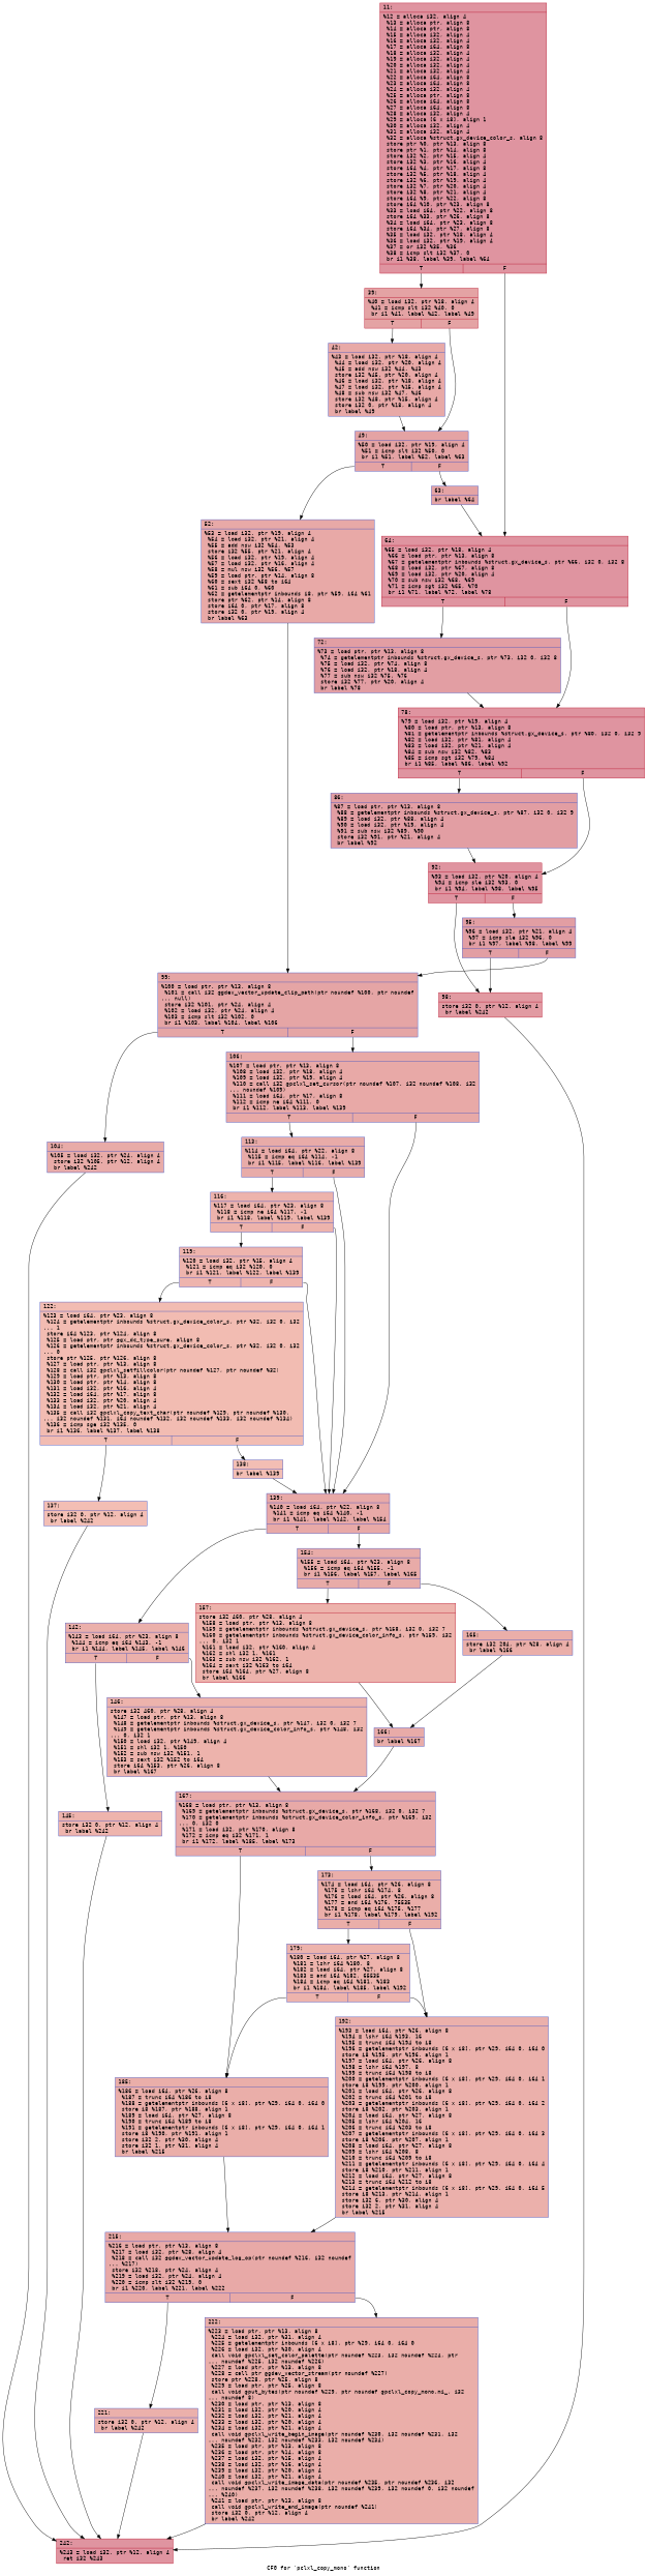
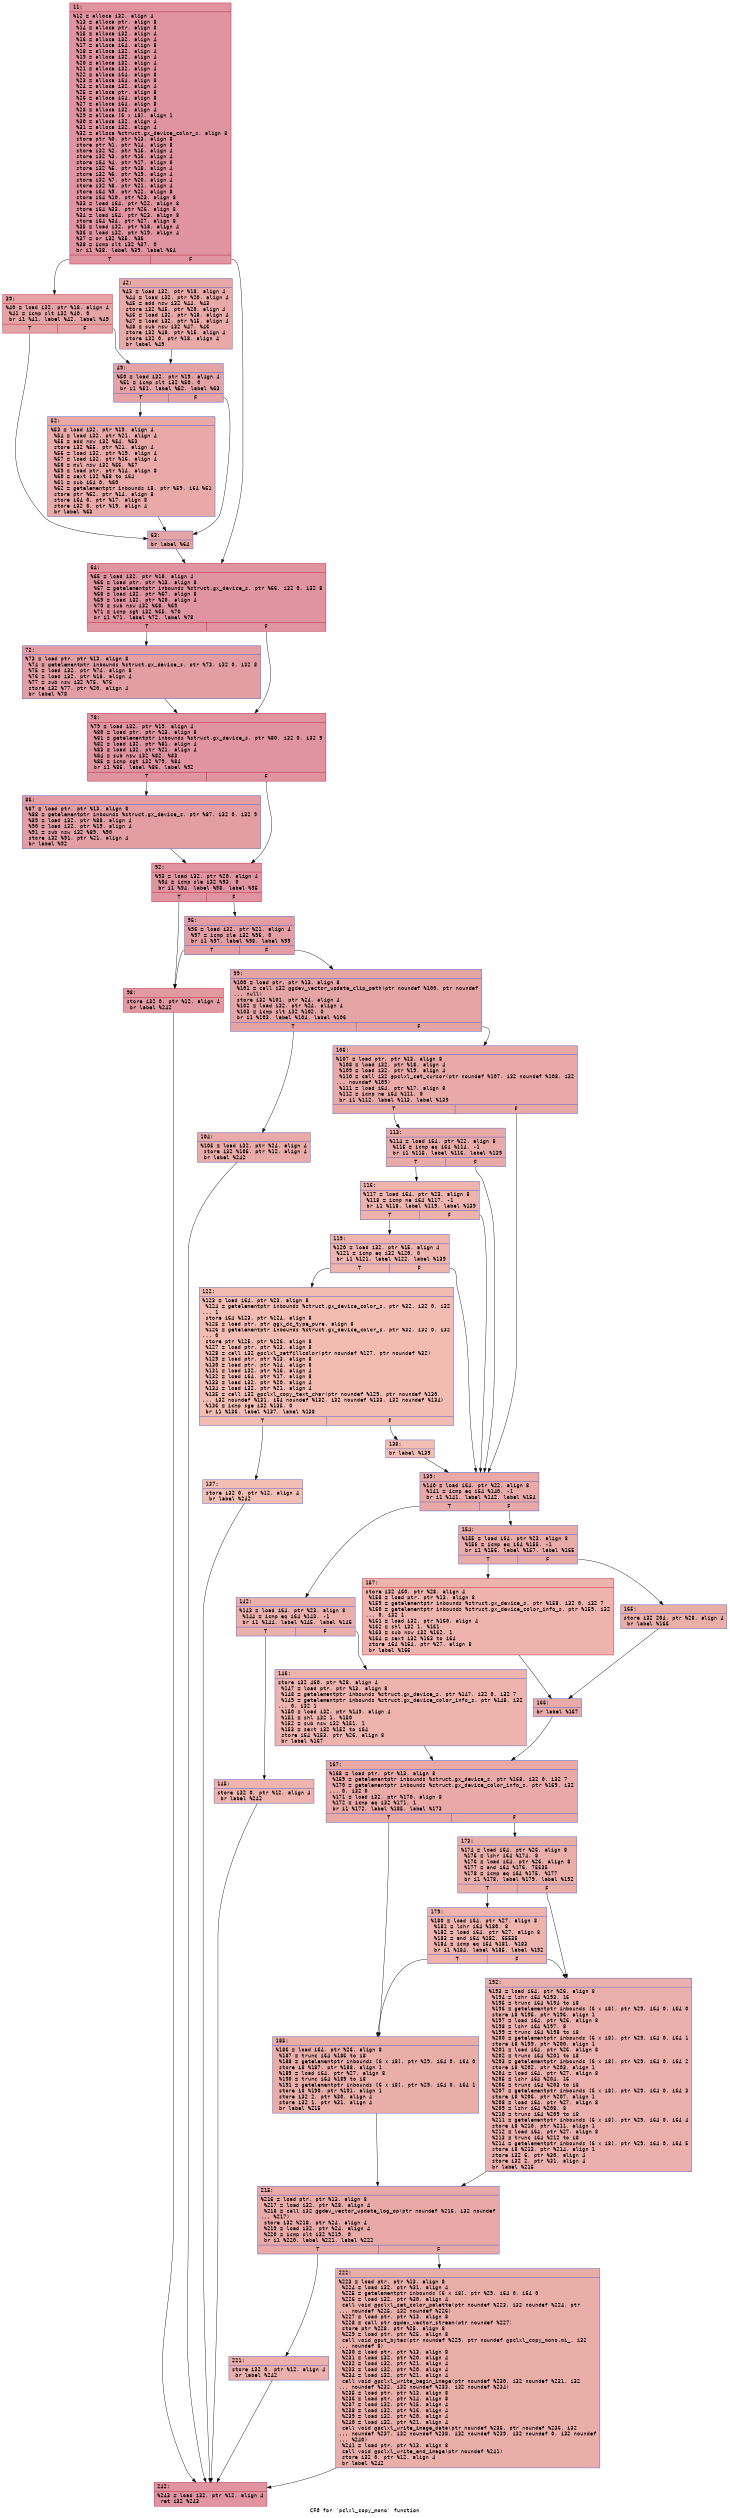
  digraph {
    fontname="DejaVu Sans Mono"
    label="CFG for 'pclxl_copy_mono' function"
    node [color="#3d50c3ff" fillcolor="#ca3b3770" fontname="DejaVu Sans Mono" shape=record style=filled]
    edge [fontname="DejaVu Sans Mono" tailport=s0]
    n1 [color="#b70d28ff" fillcolor="#b70d2870" label="{11:\l|  %12 = alloca i32, align 4\l  %13 = alloca ptr, align 8\l  %14 = alloca ptr, align 8\l  %15 = alloca i32, align 4\l  %16 = alloca i32, align 4\l  %17 = alloca i64, align 8\l  %18 = alloca i32, align 4\l  %19 = alloca i32, align 4\l  %20 = alloca i32, align 4\l  %21 = alloca i32, align 4\l  %22 = alloca i64, align 8\l  %23 = alloca i64, align 8\l  %24 = alloca i32, align 4\l  %25 = alloca ptr, align 8\l  %26 = alloca i64, align 8\l  %27 = alloca i64, align 8\l  %28 = alloca i32, align 4\l  %29 = alloca [6 x i8], align 1\l  %30 = alloca i32, align 4\l  %31 = alloca i32, align 4\l  %32 = alloca %struct.gx_device_color_s, align 8\l  store ptr %0, ptr %13, align 8\l  store ptr %1, ptr %14, align 8\l  store i32 %2, ptr %15, align 4\l  store i32 %3, ptr %16, align 4\l  store i64 %4, ptr %17, align 8\l  store i32 %5, ptr %18, align 4\l  store i32 %6, ptr %19, align 4\l  store i32 %7, ptr %20, align 4\l  store i32 %8, ptr %21, align 4\l  store i64 %9, ptr %22, align 8\l  store i64 %10, ptr %23, align 8\l  %33 = load i64, ptr %22, align 8\l  store i64 %33, ptr %26, align 8\l  %34 = load i64, ptr %23, align 8\l  store i64 %34, ptr %27, align 8\l  %35 = load i32, ptr %18, align 4\l  %36 = load i32, ptr %19, align 4\l  %37 = or i32 %35, %36\l  %38 = icmp slt i32 %37, 0\l  br i1 %38, label %39, label %64\l|{<s0>T|<s1>F}}"]
    n2 [color="#b70d28ff" fillcolor="#c32e3170" label="{39:\l|  %40 = load i32, ptr %18, align 4\l  %41 = icmp slt i32 %40, 0\l  br i1 %41, label %42, label %49\l|{<s0>T|<s1>F}}"]
    n3 [color="#b70d28ff" fillcolor="#b70d2870" label="{64:\l|  %65 = load i32, ptr %18, align 4\l  %66 = load ptr, ptr %13, align 8\l  %67 = getelementptr inbounds %struct.gx_device_s, ptr %66, i32 0, i32 8\l  %68 = load i32, ptr %67, align 8\l  %69 = load i32, ptr %20, align 4\l  %70 = sub nsw i32 %68, %69\l  %71 = icmp sgt i32 %65, %70\l  br i1 %71, label %72, label %78\l|{<s0>T|<s1>F}}"]
    n4 [label="{42:\l|  %43 = load i32, ptr %18, align 4\l  %44 = load i32, ptr %20, align 4\l  %45 = add nsw i32 %44, %43\l  store i32 %45, ptr %20, align 4\l  %46 = load i32, ptr %18, align 4\l  %47 = load i32, ptr %15, align 4\l  %48 = sub nsw i32 %47, %46\l  store i32 %48, ptr %15, align 4\l  store i32 0, ptr %18, align 4\l  br label %49\l}"]
    n5 [fillcolor="#c32e3170" label="{49:\l|  %50 = load i32, ptr %19, align 4\l  %51 = icmp slt i32 %50, 0\l  br i1 %51, label %52, label %63\l|{<s0>T|<s1>F}}"]
    n6 [fillcolor="#be242e70" label="{72:\l|  %73 = load ptr, ptr %13, align 8\l  %74 = getelementptr inbounds %struct.gx_device_s, ptr %73, i32 0, i32 8\l  %75 = load i32, ptr %74, align 8\l  %76 = load i32, ptr %18, align 4\l  %77 = sub nsw i32 %75, %76\l  store i32 %77, ptr %20, align 4\l  br label %78\l}"]
    n7 [color="#b70d28ff" fillcolor="#b70d2870" label="{78:\l|  %79 = load i32, ptr %19, align 4\l  %80 = load ptr, ptr %13, align 8\l  %81 = getelementptr inbounds %struct.gx_device_s, ptr %80, i32 0, i32 9\l  %82 = load i32, ptr %81, align 4\l  %83 = load i32, ptr %21, align 4\l  %84 = sub nsw i32 %82, %83\l  %85 = icmp sgt i32 %79, %84\l  br i1 %85, label %86, label %92\l|{<s0>T|<s1>F}}"]
    n8 [label="{52:\l|  %53 = load i32, ptr %19, align 4\l  %54 = load i32, ptr %21, align 4\l  %55 = add nsw i32 %54, %53\l  store i32 %55, ptr %21, align 4\l  %56 = load i32, ptr %19, align 4\l  %57 = load i32, ptr %16, align 4\l  %58 = mul nsw i32 %56, %57\l  %59 = load ptr, ptr %14, align 8\l  %60 = sext i32 %58 to i64\l  %61 = sub i64 0, %60\l  %62 = getelementptr inbounds i8, ptr %59, i64 %61\l  store ptr %62, ptr %14, align 8\l  store i64 0, ptr %17, align 8\l  store i32 0, ptr %19, align 4\l  br label %63\l}"]
    n9 [fillcolor="#c32e3170" label="{63:\l|  br label %64\l}"]
    n10 [fillcolor="#be242e70" label="{86:\l|  %87 = load ptr, ptr %13, align 8\l  %88 = getelementptr inbounds %struct.gx_device_s, ptr %87, i32 0, i32 9\l  %89 = load i32, ptr %88, align 4\l  %90 = load i32, ptr %19, align 4\l  %91 = sub nsw i32 %89, %90\l  store i32 %91, ptr %21, align 4\l  br label %92\l}"]
    n11 [color="#b70d28ff" fillcolor="#b70d2870" label="{92:\l|  %93 = load i32, ptr %20, align 4\l  %94 = icmp sle i32 %93, 0\l  br i1 %94, label %98, label %95\l|{<s0>T|<s1>F}}"]
    n12 [color="#b70d28ff" fillcolor="#bb1b2c70" label="{98:\l|  store i32 0, ptr %12, align 4\l  br label %242\l}"]
    n13 [fillcolor="#be242e70" label="{95:\l|  %96 = load i32, ptr %21, align 4\l  %97 = icmp sle i32 %96, 0\l  br i1 %97, label %98, label %99\l|{<s0>T|<s1>F}}"]
    n14 [color="#b70d28ff" fillcolor="#b70d2870" label="{242:\l|  %243 = load i32, ptr %12, align 4\l  ret i32 %243\l}"]
    n15 [fillcolor="#c5333470" label="{99:\l|  %100 = load ptr, ptr %13, align 8\l  %101 = call i32 @gdev_vector_update_clip_path(ptr noundef %100, ptr noundef\l... null)\l  store i32 %101, ptr %24, align 4\l  %102 = load i32, ptr %24, align 4\l  %103 = icmp slt i32 %102, 0\l  br i1 %103, label %104, label %106\l|{<s0>T|<s1>F}}"]
    n16 [fillcolor="#cc403a70" label="{104:\l|  %105 = load i32, ptr %24, align 4\l  store i32 %105, ptr %12, align 4\l  br label %242\l}"]
    n17 [label="{106:\l|  %107 = load ptr, ptr %13, align 8\l  %108 = load i32, ptr %18, align 4\l  %109 = load i32, ptr %19, align 4\l  %110 = call i32 @pclxl_set_cursor(ptr noundef %107, i32 noundef %108, i32\l... noundef %109)\l  %111 = load i64, ptr %17, align 8\l  %112 = icmp ne i64 %111, 0\l  br i1 %112, label %113, label %139\l|{<s0>T|<s1>F}}"]
    n18 [fillcolor="#cc403a70" label="{113:\l|  %114 = load i64, ptr %22, align 8\l  %115 = icmp eq i64 %114, -1\l  br i1 %115, label %116, label %139\l|{<s0>T|<s1>F}}"]
    n19 [label="{139:\l|  %140 = load i64, ptr %22, align 8\l  %141 = icmp eq i64 %140, -1\l  br i1 %141, label %142, label %154\l|{<s0>T|<s1>F}}"]
    n20 [fillcolor="#d6524470" label="{116:\l|  %117 = load i64, ptr %23, align 8\l  %118 = icmp ne i64 %117, -1\l  br i1 %118, label %119, label %139\l|{<s0>T|<s1>F}}"]
    n21 [fillcolor="#d24b4070" label="{142:\l|  %143 = load i64, ptr %23, align 8\l  %144 = icmp eq i64 %143, -1\l  br i1 %144, label %145, label %146\l|{<s0>T|<s1>F}}"]
    n22 [fillcolor="#cc403a70" label="{154:\l|  %155 = load i64, ptr %23, align 8\l  %156 = icmp eq i64 %155, -1\l  br i1 %156, label %157, label %165\l|{<s0>T|<s1>F}}"]
    n23 [fillcolor="#d8564670" label="{119:\l|  %120 = load i32, ptr %15, align 4\l  %121 = icmp eq i32 %120, 0\l  br i1 %121, label %122, label %139\l|{<s0>T|<s1>F}}"]
    n24 [fillcolor="#d8564670" label="{145:\l|  store i32 0, ptr %12, align 4\l  br label %242\l}"]
    n25 [fillcolor="#d6524470" label="{146:\l|  store i32 460, ptr %28, align 4\l  %147 = load ptr, ptr %13, align 8\l  %148 = getelementptr inbounds %struct.gx_device_s, ptr %147, i32 0, i32 7\l  %149 = getelementptr inbounds %struct.gx_device_color_info_s, ptr %148, i32\l... 0, i32 1\l  %150 = load i32, ptr %149, align 4\l  %151 = shl i32 1, %150\l  %152 = sub nsw i32 %151, 1\l  %153 = sext i32 %152 to i64\l  store i64 %153, ptr %26, align 8\l  br label %167\l}"]
    n26 [color="#b70d28ff" fillcolor="#d6524470" label="{157:\l|  store i32 460, ptr %28, align 4\l  %158 = load ptr, ptr %13, align 8\l  %159 = getelementptr inbounds %struct.gx_device_s, ptr %158, i32 0, i32 7\l  %160 = getelementptr inbounds %struct.gx_device_color_info_s, ptr %159, i32\l... 0, i32 1\l  %161 = load i32, ptr %160, align 4\l  %162 = shl i32 1, %161\l  %163 = sub nsw i32 %162, 1\l  %164 = sext i32 %163 to i64\l  store i64 %164, ptr %27, align 8\l  br label %166\l}"]
    n27 [fillcolor="#d0473d70" label="{165:\l|  store i32 204, ptr %28, align 4\l  br label %166\l}"]
    n28 [fillcolor="#e1675170" label="{122:\l|  %123 = load i64, ptr %23, align 8\l  %124 = getelementptr inbounds %struct.gx_device_color_s, ptr %32, i32 0, i32\l... 1\l  store i64 %123, ptr %124, align 8\l  %125 = load ptr, ptr @gx_dc_type_pure, align 8\l  %126 = getelementptr inbounds %struct.gx_device_color_s, ptr %32, i32 0, i32\l... 0\l  store ptr %125, ptr %126, align 8\l  %127 = load ptr, ptr %13, align 8\l  %128 = call i32 @pclxl_setfillcolor(ptr noundef %127, ptr noundef %32)\l  %129 = load ptr, ptr %13, align 8\l  %130 = load ptr, ptr %14, align 8\l  %131 = load i32, ptr %16, align 4\l  %132 = load i64, ptr %17, align 8\l  %133 = load i32, ptr %20, align 4\l  %134 = load i32, ptr %21, align 4\l  %135 = call i32 @pclxl_copy_text_char(ptr noundef %129, ptr noundef %130,\l... i32 noundef %131, i64 noundef %132, i32 noundef %133, i32 noundef %134)\l  %136 = icmp sge i32 %135, 0\l  br i1 %136, label %137, label %138\l|{<s0>T|<s1>F}}"]
    n29 [fillcolor="#e36c5570" label="{137:\l|  store i32 0, ptr %12, align 4\l  br label %242\l}"]
    n30 [fillcolor="#e36c5570" label="{138:\l|  br label %139\l}"]
    n31 [label="{167:\l|  %168 = load ptr, ptr %13, align 8\l  %169 = getelementptr inbounds %struct.gx_device_s, ptr %168, i32 0, i32 7\l  %170 = getelementptr inbounds %struct.gx_device_color_info_s, ptr %169, i32\l... 0, i32 0\l  %171 = load i32, ptr %170, align 8\l  %172 = icmp eq i32 %171, 1\l  br i1 %172, label %185, label %173\l|{<s0>T|<s1>F}}"]
    n32 [fillcolor="#cc403a70" label="{166:\l|  br label %167\l}"]
    n33 [fillcolor="#d0473d70" label="{185:\l|  %186 = load i64, ptr %26, align 8\l  %187 = trunc i64 %186 to i8\l  %188 = getelementptr inbounds [6 x i8], ptr %29, i64 0, i64 0\l  store i8 %187, ptr %188, align 1\l  %189 = load i64, ptr %27, align 8\l  %190 = trunc i64 %189 to i8\l  %191 = getelementptr inbounds [6 x i8], ptr %29, i64 0, i64 1\l  store i8 %190, ptr %191, align 1\l  store i32 2, ptr %30, align 4\l  store i32 1, ptr %31, align 4\l  br label %215\l}"]
    n34 [fillcolor="#d0473d70" label="{173:\l|  %174 = load i64, ptr %26, align 8\l  %175 = lshr i64 %174, 8\l  %176 = load i64, ptr %26, align 8\l  %177 = and i64 %176, 75535\l  %178 = icmp eq i64 %175, %177\l  br i1 %178, label %179, label %192\l|{<s0>T|<s1>F}}"]
    n35 [label="{215:\l|  %216 = load ptr, ptr %13, align 8\l  %217 = load i32, ptr %28, align 4\l  %218 = call i32 @gdev_vector_update_log_op(ptr noundef %216, i32 noundef\l... %217)\l  store i32 %218, ptr %24, align 4\l  %219 = load i32, ptr %24, align 4\l  %220 = icmp slt i32 %219, 0\l  br i1 %220, label %221, label %222\l|{<s0>T|<s1>F}}"]
    n36 [fillcolor="#d6524470" label="{179:\l|  %180 = load i64, ptr %27, align 8\l  %181 = lshr i64 %180, 8\l  %182 = load i64, ptr %27, align 8\l  %183 = and i64 %182, 65535\l  %184 = icmp eq i64 %181, %183\l  br i1 %184, label %185, label %192\l|{<s0>T|<s1>F}}"]
    n37 [fillcolor="#d24b4070" label="{192:\l|  %193 = load i64, ptr %26, align 8\l  %194 = lshr i64 %193, 16\l  %195 = trunc i64 %194 to i8\l  %196 = getelementptr inbounds [6 x i8], ptr %29, i64 0, i64 0\l  store i8 %195, ptr %196, align 1\l  %197 = load i64, ptr %26, align 8\l  %198 = lshr i64 %197, 8\l  %199 = trunc i64 %198 to i8\l  %200 = getelementptr inbounds [6 x i8], ptr %29, i64 0, i64 1\l  store i8 %199, ptr %200, align 1\l  %201 = load i64, ptr %26, align 8\l  %202 = trunc i64 %201 to i8\l  %203 = getelementptr inbounds [6 x i8], ptr %29, i64 0, i64 2\l  store i8 %202, ptr %203, align 1\l  %204 = load i64, ptr %27, align 8\l  %205 = lshr i64 %204, 16\l  %206 = trunc i64 %203 to i8\l  %207 = getelementptr inbounds [6 x i8], ptr %29, i64 0, i64 3\l  store i8 %206, ptr %207, align 1\l  %208 = load i64, ptr %27, align 8\l  %209 = lshr i64 %208, 8\l  %210 = trunc i64 %209 to i8\l  %211 = getelementptr inbounds [6 x i8], ptr %29, i64 0, i64 4\l  store i8 %210, ptr %211, align 1\l  %212 = load i64, ptr %27, align 8\l  %213 = trunc i64 %212 to i8\l  %214 = getelementptr inbounds [6 x i8], ptr %29, i64 0, i64 5\l  store i8 %213, ptr %214, align 1\l  store i32 6, ptr %30, align 4\l  store i32 2, ptr %31, align 4\l  br label %215\l}"]
    n38 [fillcolor="#d24b4070" label="{221:\l|  store i32 0, ptr %12, align 4\l  br label %242\l}"]
    n39 [fillcolor="#d0473d70" label="{222:\l|  %223 = load ptr, ptr %13, align 8\l  %224 = load i32, ptr %31, align 4\l  %225 = getelementptr inbounds [6 x i8], ptr %29, i64 0, i64 0\l  %226 = load i32, ptr %30, align 4\l  call void @pclxl_set_color_palette(ptr noundef %223, i32 noundef %224, ptr\l... noundef %225, i32 noundef %226)\l  %227 = load ptr, ptr %13, align 8\l  %228 = call ptr @gdev_vector_stream(ptr noundef %227)\l  store ptr %228, ptr %25, align 8\l  %229 = load ptr, ptr %25, align 8\l  call void @put_bytes(ptr noundef %229, ptr noundef @pclxl_copy_mono.mi_, i32\l... noundef 8)\l  %230 = load ptr, ptr %13, align 8\l  %231 = load i32, ptr %20, align 4\l  %232 = load i32, ptr %21, align 4\l  %233 = load i32, ptr %20, align 4\l  %234 = load i32, ptr %21, align 4\l  call void @pclxl_write_begin_image(ptr noundef %230, i32 noundef %231, i32\l... noundef %232, i32 noundef %233, i32 noundef %234)\l  %235 = load ptr, ptr %13, align 8\l  %236 = load ptr, ptr %14, align 8\l  %237 = load i32, ptr %15, align 4\l  %238 = load i32, ptr %16, align 4\l  %239 = load i32, ptr %20, align 4\l  %240 = load i32, ptr %21, align 4\l  call void @pclxl_write_image_data(ptr noundef %235, ptr noundef %236, i32\l... noundef %237, i32 noundef %238, i32 noundef %239, i32 noundef 0, i32 noundef\l... %240)\l  %241 = load ptr, ptr %13, align 8\l  call void @pclxl_write_end_image(ptr noundef %241)\l  store i32 0, ptr %12, align 4\l  br label %242\l}"]
    n1 -> n2
    n1 -> n3 [tailport=s1]
-   n2 -> n4
+   n2 -> n9
    n2 -> n5 [tailport=s1]
    n3 -> n6
    n3 -> n7 [tailport=s1]
    n4 -> n5
    n5 -> n8
    n5 -> n9 [tailport=s1]
    n6 -> n7
    n7 -> n10
    n7 -> n11 [tailport=s1]
-   n8 -> n15
+   n8 -> n9
    n9 -> n3
    n10 -> n11
    n11 -> n12
    n11 -> n13 [tailport=s1]
    n12 -> n14
    n13 -> n12
    n13 -> n15 [tailport=s1]
    n15 -> n16
    n15 -> n17 [tailport=s1]
    n16 -> n14
    n17 -> n18
    n17 -> n19 [tailport=s1]
    n18 -> n19 [tailport=s1]
    n18 -> n20
    n19 -> n21
    n19 -> n22 [tailport=s1]
    n20 -> n19 [tailport=s1]
    n20 -> n23
    n21 -> n24
    n21 -> n25 [tailport=s1]
    n22 -> n26
    n22 -> n27 [tailport=s1]
    n23 -> n19 [tailport=s1]
    n23 -> n28
    n24 -> n14
    n25 -> n31
    n26 -> n32
    n27 -> n32
    n28 -> n29
    n28 -> n30 [tailport=s1]
    n29 -> n14
    n30 -> n19
    n31 -> n33
    n31 -> n34 [tailport=s1]
    n32 -> n31
    n33 -> n35
    n34 -> n36
    n34 -> n37 [tailport=s1]
    n35 -> n38
    n35 -> n39 [tailport=s1]
    n36 -> n33
    n36 -> n37 [tailport=s1]
    n37 -> n35
    n38 -> n14
    n39 -> n14
  }
